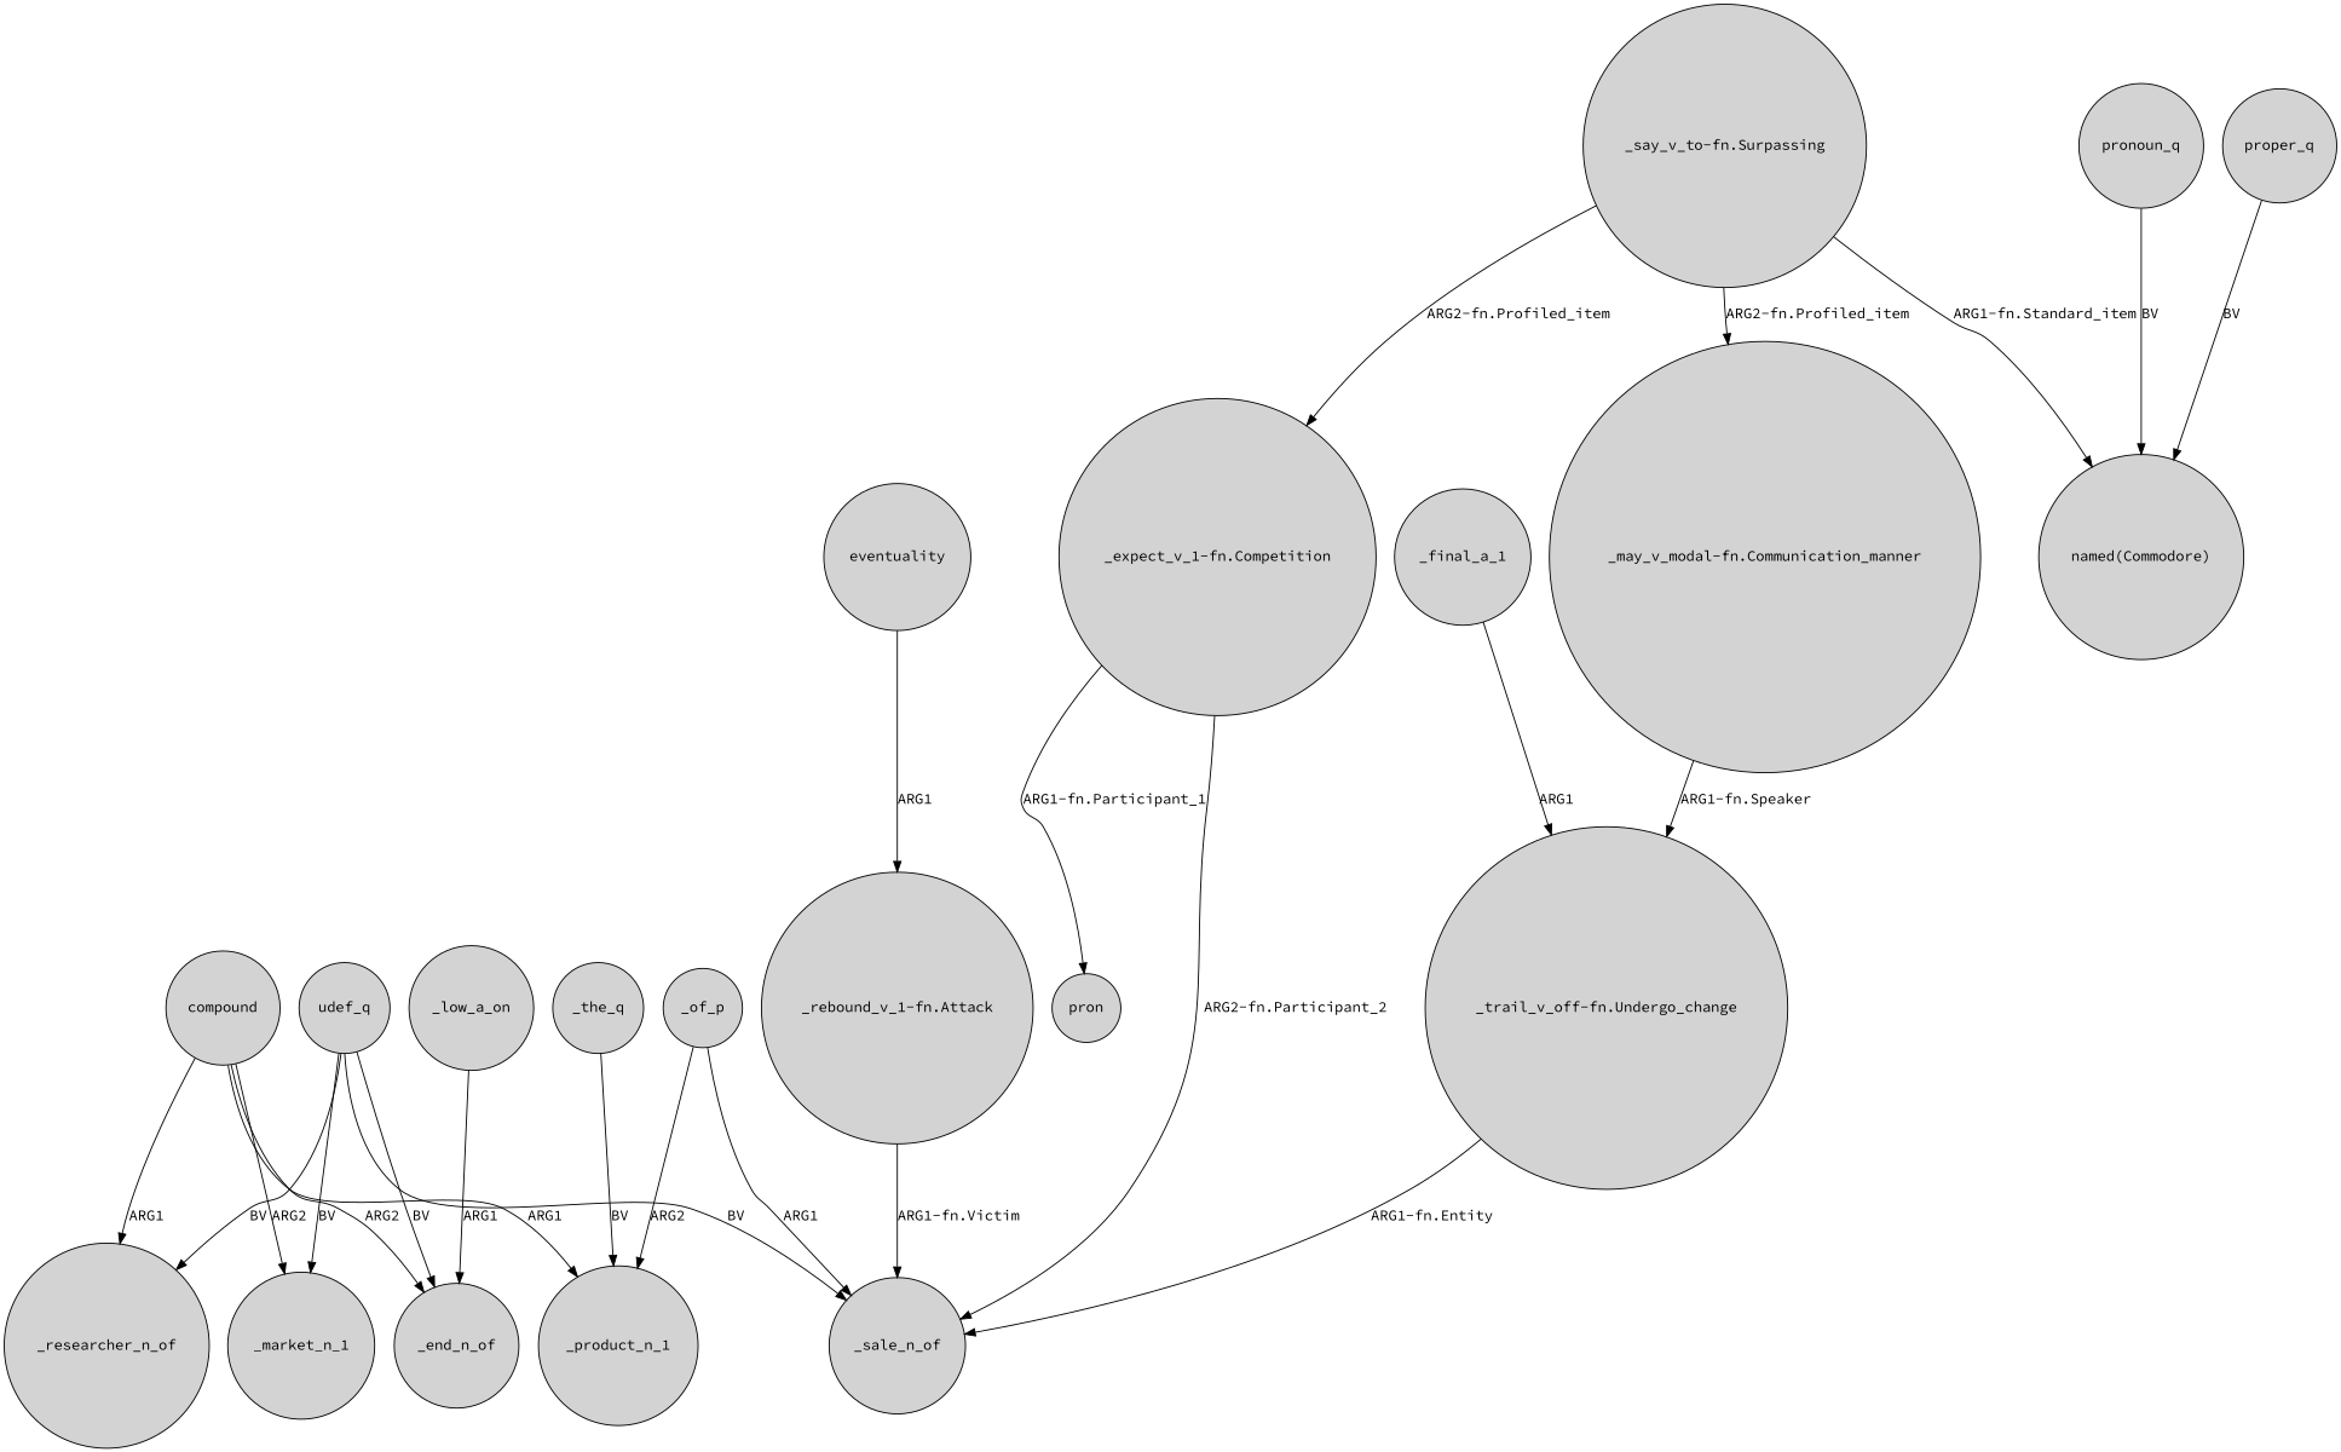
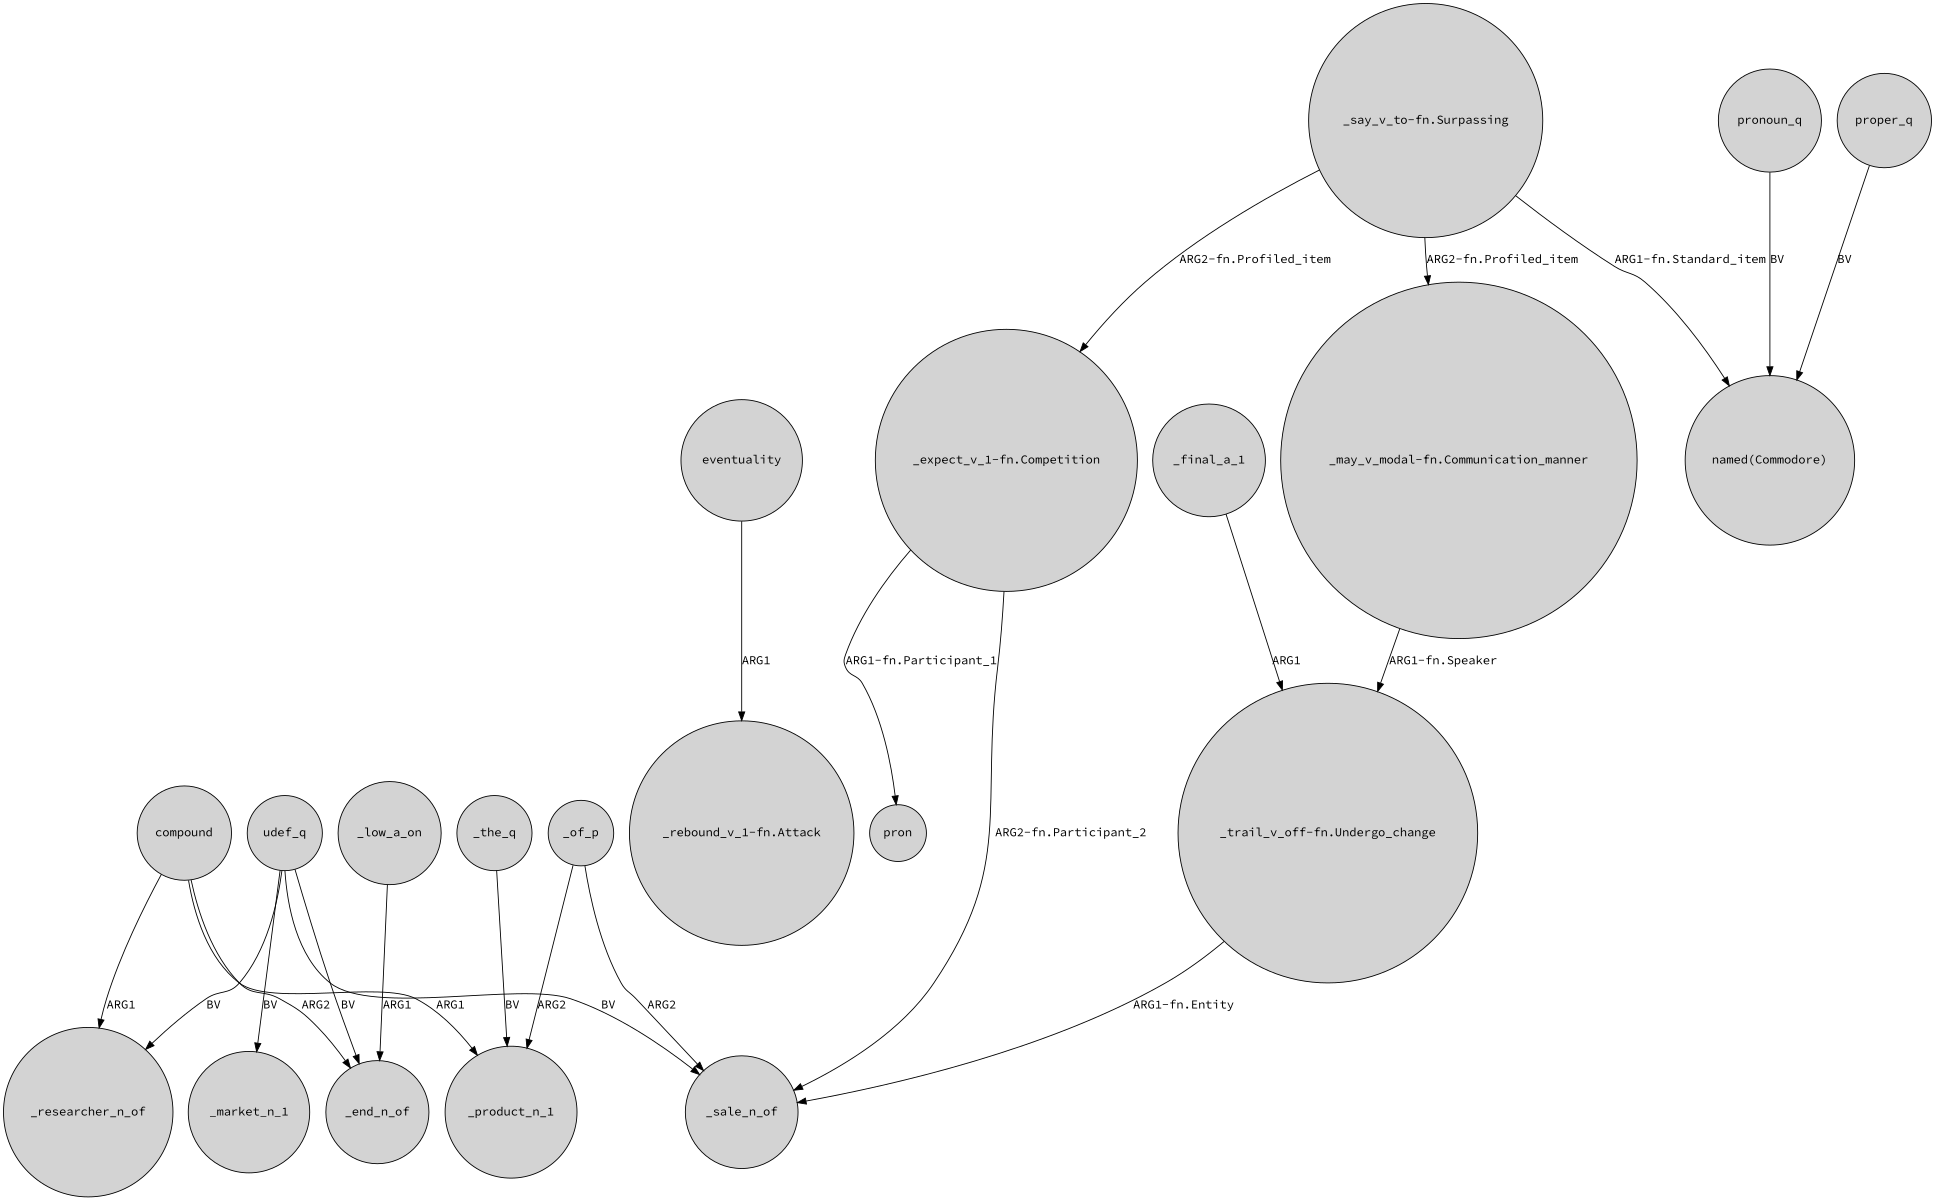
  digraph {
    fontname="Source Code Pro"
    node [fontname="Source Code Pro" shape=circle style=filled]
    edge [fontname="Source Code Pro"]
    udef_q
    _researcher_n_of
    _sale_n_of
    _market_n_1
    _end_n_of
    "_rebound_v_1-fn.Attack"
    _of_p
    _product_n_1
    eventuality
    compound
    "_expect_v_1-fn.Competition"
    pron
    "_say_v_to-fn.Surpassing"
    "named(Commodore)"
    "_may_v_modal-fn.Communication_manner"
    "_trail_v_off-fn.Undergo_change"
    _the_q
    proper_q
    pronoun_q
    _final_a_1
    _low_a_on
    udef_q -> _researcher_n_of [label=BV]
    udef_q -> _sale_n_of [label=BV]
    udef_q -> _market_n_1 [label=BV]
    udef_q -> _end_n_of [label=BV]
-   "_rebound_v_1-fn.Attack" -> _sale_n_of [label="ARG1-fn.Victim"]
-   _of_p -> _sale_n_of [label=ARG1]
+   _of_p -> _sale_n_of [label=ARG2]
    _of_p -> _product_n_1 [label=ARG2]
    eventuality -> "_rebound_v_1-fn.Attack" [label=ARG1]
    compound -> _researcher_n_of [label=ARG1]
-   compound -> _market_n_1 [label=ARG2]
    compound -> _end_n_of [label=ARG2]
    compound -> _product_n_1 [label=ARG1]
    "_expect_v_1-fn.Competition" -> _sale_n_of [label="ARG2-fn.Participant_2"]
    "_expect_v_1-fn.Competition" -> pron [label="ARG1-fn.Participant_1"]
    "_say_v_to-fn.Surpassing" -> "_expect_v_1-fn.Competition" [label="ARG2-fn.Profiled_item"]
    "_say_v_to-fn.Surpassing" -> "named(Commodore)" [label="ARG1-fn.Standard_item"]
    "_say_v_to-fn.Surpassing" -> "_may_v_modal-fn.Communication_manner" [label="ARG2-fn.Profiled_item"]
    "_may_v_modal-fn.Communication_manner" -> "_trail_v_off-fn.Undergo_change" [label="ARG1-fn.Speaker"]
    "_trail_v_off-fn.Undergo_change" -> _sale_n_of [label="ARG1-fn.Entity"]
    _the_q -> _product_n_1 [label=BV]
    proper_q -> "named(Commodore)" [label=BV]
    pronoun_q -> "named(Commodore)" [label=BV]
    _final_a_1 -> "_trail_v_off-fn.Undergo_change" [label=ARG1]
    _low_a_on -> _end_n_of [label=ARG1]
  }
